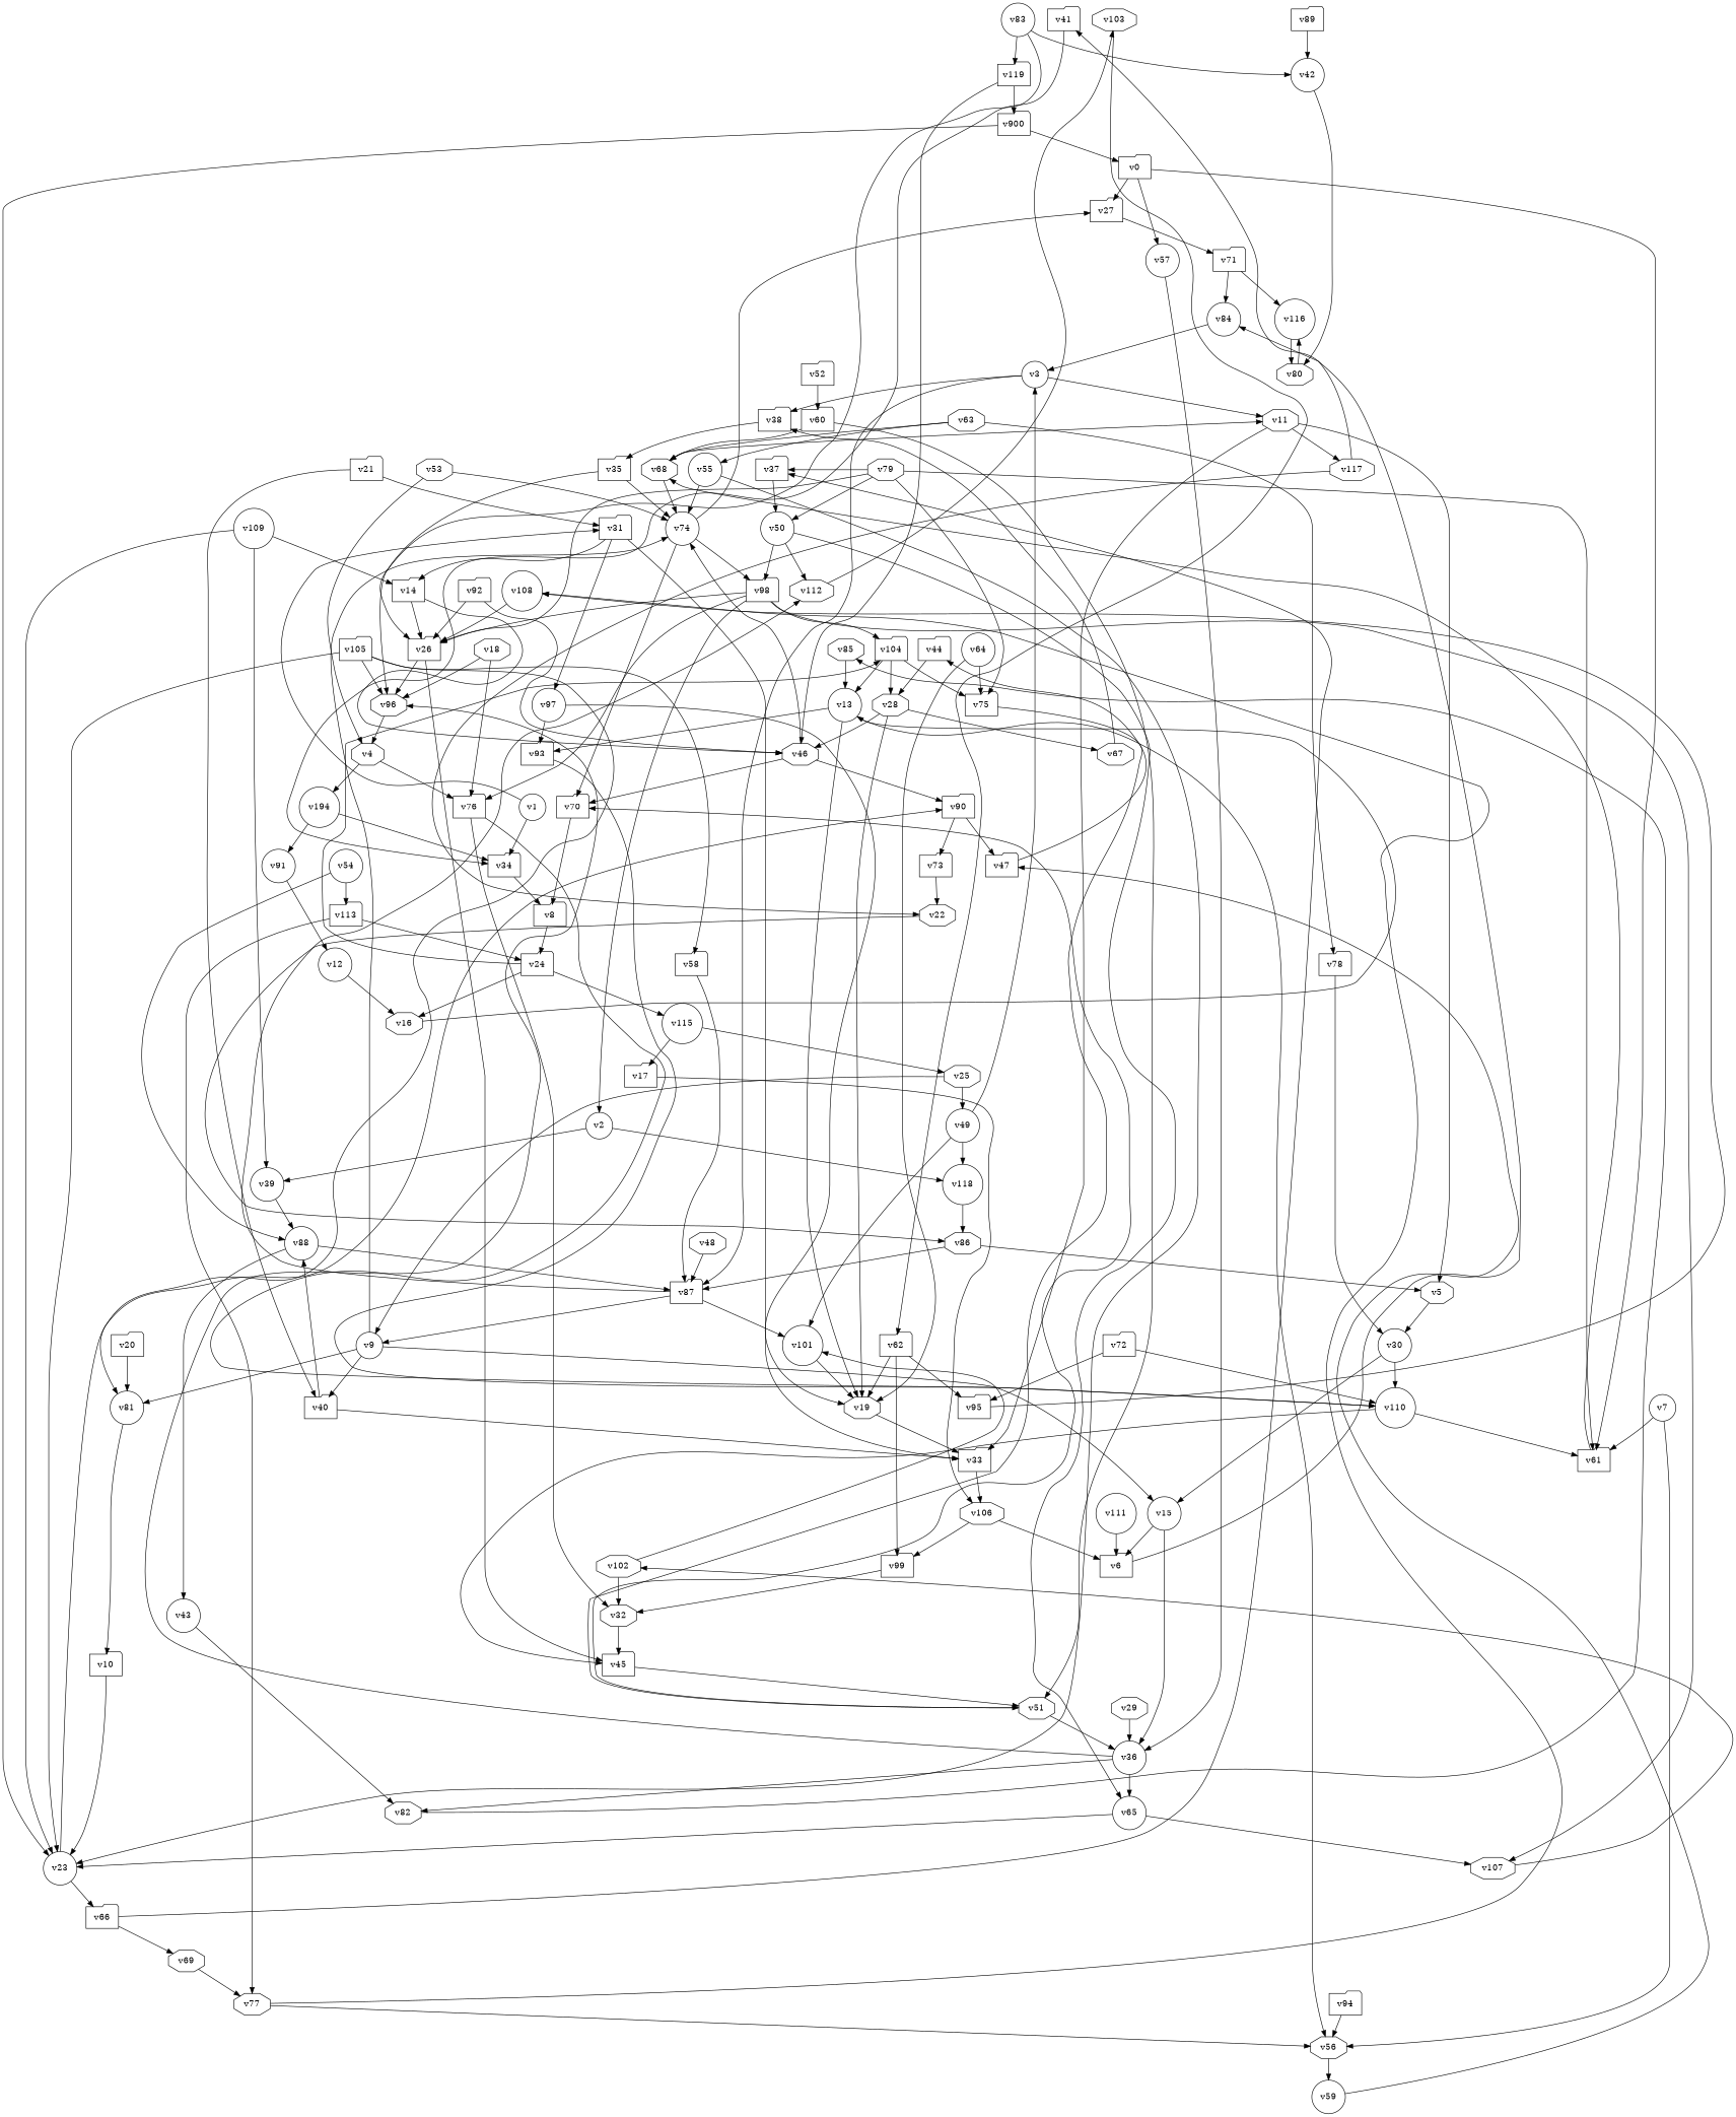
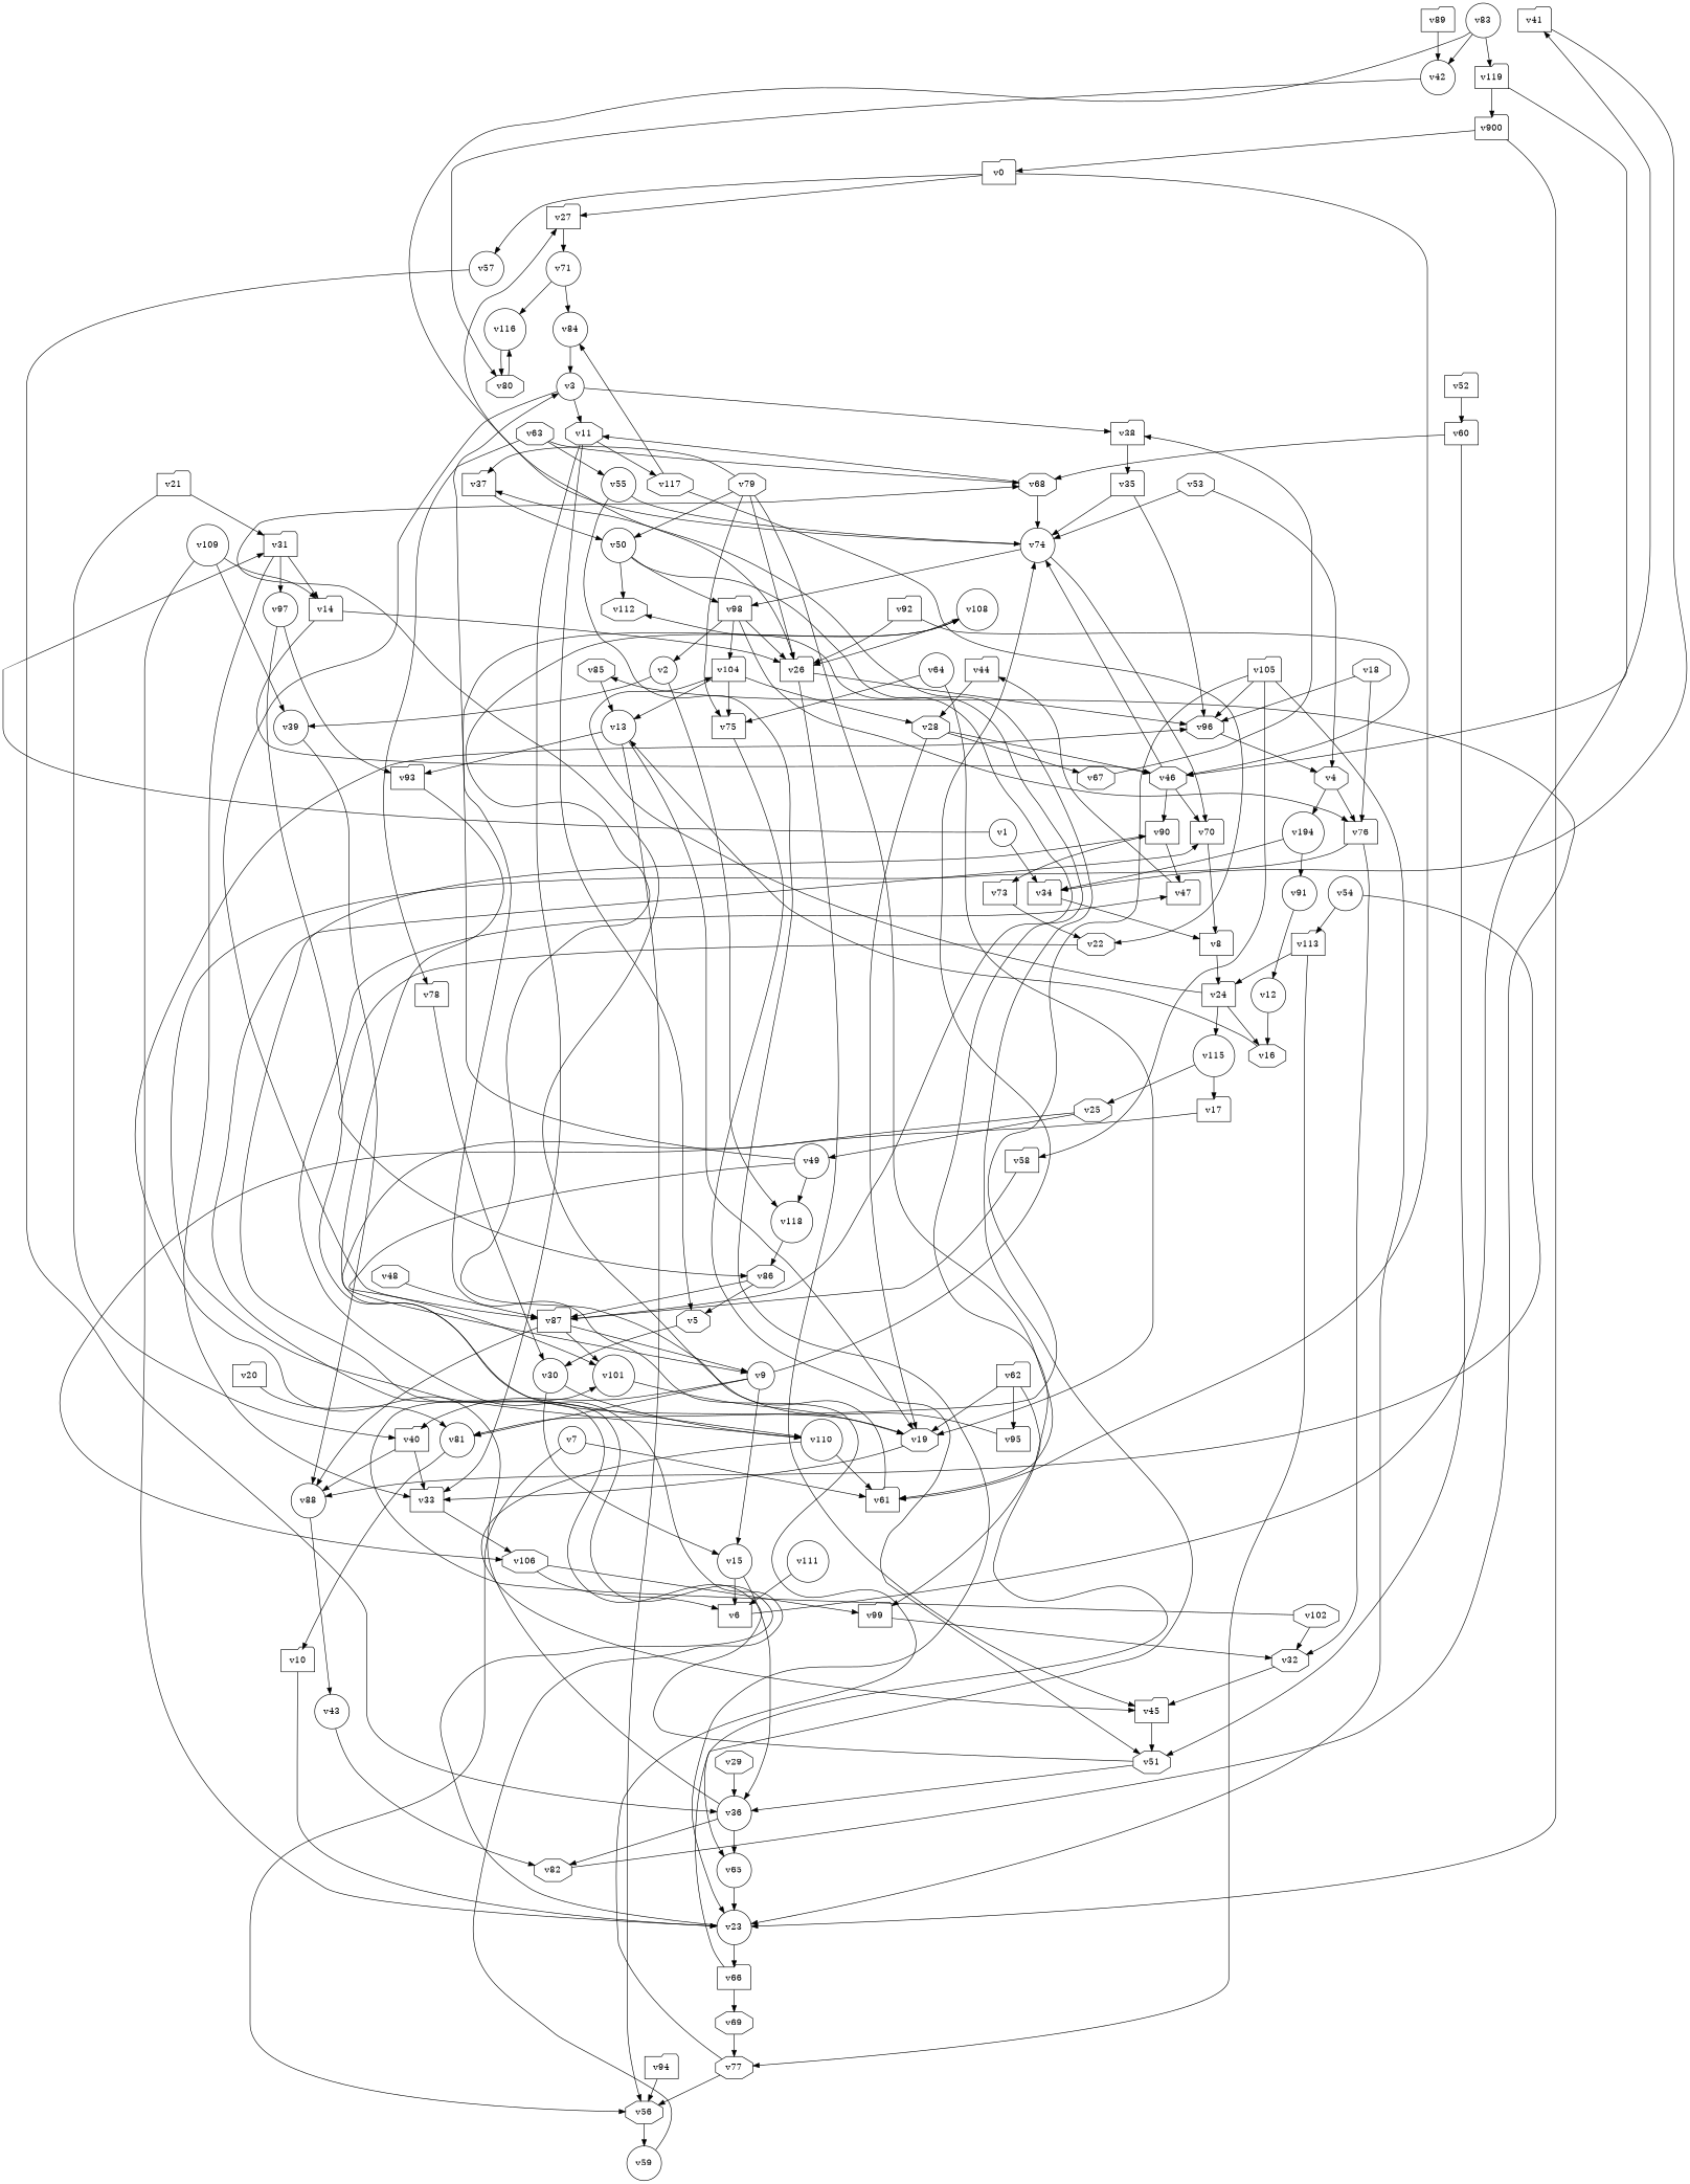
  digraph {
    node [player=0 shape=folder]
    v0 [player=1]
    v27 [player=1]
    v57 [player=1 shape=circle]
    v61
-   v71 [player=1]
+   v71 [player=1 shape=circle]
    v36 [player=1 shape=circle]
    v68 [player=1 shape=octagon]
    v1 [player=1 shape=circle]
    v31 [player=1]
    v34 [player=1]
    v33 [player=1]
    v14
    v97 [shape=circle]
    v8 [player=1]
    v2 [player=1 shape=circle]
    v39 [player=1 shape=circle]
    v118 [player=1 shape=circle]
    v88 [shape=circle]
    v86 [shape=octagon]
    v3 [shape=circle]
    v11 [shape=octagon]
    v38 [player=1]
    v87 [player=1]
    v5 [shape=octagon]
    v117 [shape=octagon]
    v35 [player=1]
    v9 [player=1 shape=circle]
    v101 [player=1 shape=circle]
    v112 [shape=octagon]
    v4 [player=1 shape=octagon]
    v76
    n32 [label=v194 player=1 shape=circle]
    v110 [shape=circle]
    v32 [shape=octagon]
    v91 [player=1 shape=circle]
    v30 [shape=circle]
    v15 [shape=circle]
    v6
    v41
    v7 [player=1 shape=circle]
    v56 [player=1 shape=octagon]
    v59 [shape=circle]
    v24
    v16 [player=1 shape=octagon]
    v104 [player=1]
    v115 [shape=circle]
    v40
    v74 [shape=circle]
    v81 [player=1 shape=circle]
    v70
    v98
    v10
    v23 [shape=circle]
    v66
    v90 [player=1]
    v106 [shape=octagon]
    v22 [player=1 shape=octagon]
    v84 [shape=circle]
    v12 [shape=circle]
    v13 [shape=circle]
    v19 [player=1 shape=octagon]
    v93
    v26 [player=1]
    v46 [player=1 shape=octagon]
    v96 [shape=octagon]
    v45
    v65 [player=1 shape=circle]
    v82 [shape=octagon]
    v17
    v99 [player=1]
    v18 [shape=octagon]
    v20
    v21 [player=1]
    v37
    v69 [shape=octagon]
    v47 [player=1]
    v73 [player=1]
    v28 [shape=octagon]
    v75
    v25 [shape=octagon]
    v49 [player=1 shape=circle]
    v51 [player=1 shape=octagon]
    v116 [shape=circle]
    v67 [shape=octagon]
    v29 [player=1 shape=octagon]
-   v107 [player=1 shape=octagon]
    v85 [shape=octagon]
    v50 [shape=circle]
    v43 [shape=circle]
    v42 [player=1 shape=circle]
    v80 [player=1 shape=octagon]
    v44 [player=1]
    v48 [shape=octagon]
-   v103 [shape=octagon]
    v52
    v60
    v53 [player=1 shape=octagon]
    v54 [shape=circle]
    v113
    v77 [shape=octagon]
    v55 [shape=circle]
    v58
    v62
    v95
    v108 [player=1 shape=circle]
    v63 [player=1 shape=octagon]
    v78 [player=1]
    v64 [player=1 shape=circle]
    v102 [player=1 shape=octagon]
-   v72
    v79 [player=1 shape=octagon]
    v83 [player=1 shape=circle]
    v119 [player=1]
    n114 [label=v900]
    v89 [player=1]
    v92 [player=1]
    v94 [player=1]
    v105 [player=1]
    v109 [player=1 shape=circle]
    v111 [player=1 shape=circle]
    v0 -> v27
    v0 -> v57
    v0 -> v61
    v27 -> v71
    v57 -> v36
    v61 -> v68 [constraint="t >= 3"]
    v71 -> v84
    v71 -> v116
    v36 -> v96 [constraint="t < 7"]
    v36 -> v65
    v36 -> v82
    v68 -> v11 [constraint="t mod 3 == 1"]
    v68 -> v74
    v1 -> v31 [constraint="t mod 4 == 2"]
    v1 -> v34
    v31 -> v33
    v31 -> v14
    v31 -> v97
    v34 -> v8
    v33 -> v106
    v14 -> v26
    v14 -> v46 [constraint="t mod 3 == 1"]
    v97 -> v19 [constraint="t >= 4"]
    v97 -> v93
    v8 -> v24
    v2 -> v39
    v2 -> v118
    v39 -> v88
    v118 -> v86
-   v88 -> v87
+   v87 -> v88
    v88 -> v43
    v86 -> v87
    v86 -> v5
    v3 -> v11
    v3 -> v38
    v3 -> v87
    v11 -> v33
    v11 -> v5
    v11 -> v117
    v38 -> v35
    v87 -> v9
    v87 -> v101
    v87 -> v112 [constraint="t mod 2 == 1"]
    v5 -> v30
    v117 -> v22 [constraint="t mod 3 == 0"]
    v117 -> v84
    v35 -> v74
    v35 -> v96
    v9 -> v15
    v9 -> v40
    v9 -> v74
    v9 -> v81
    v101 -> v19
-   v112 -> v103 [constraint="t < 12"]
    v4 -> v76
    v4 -> n32
    v76 -> v110 [constraint="t < 12"]
    v76 -> v32
    n32 -> v34
    n32 -> v91
    v110 -> v61
    v110 -> v45 [constraint="t mod 2 == 0"]
    v32 -> v45
    v91 -> v12
    v30 -> v110
    v30 -> v15
    v15 -> v36
    v15 -> v6
    v6 -> v41 [constraint="t >= 2"]
    v41 -> v34 [constraint="t >= 5"]
    v7 -> v61
    v7 -> v56
    v56 -> v59
    v59 -> v47 [constraint="t >= 4"]
    v24 -> v16
    v24 -> v104 [constraint="t >= 4"]
    v24 -> v115
    v16 -> v13 [constraint="t >= 2"]
    v104 -> v13
    v104 -> v28
    v104 -> v75
    v115 -> v17
    v115 -> v25
    v40 -> v33 [constraint="t >= 1"]
    v40 -> v88
    v74 -> v27
    v74 -> v70
    v74 -> v98
    v81 -> v10
    v70 -> v8
    v98 -> v2
    v98 -> v76
    v98 -> v104
    v98 -> v26
-   v98 -> v107
    v10 -> v23
    v23 -> v66
    v23 -> v90 [constraint="t >= 2"]
    v66 -> v37 [constraint="t < 13"]
    v66 -> v69
    v90 -> v47
    v90 -> v73
    v106 -> v6
    v106 -> v99
    v22 -> v86 [constraint="t < 15"]
    v84 -> v3
    v12 -> v16
    v13 -> v56
    v13 -> v19
    v13 -> v93
    v19 -> v33
    v93 -> v110 [constraint="t >= 1"]
    v26 -> v96
    v26 -> v45
    v46 -> v74
    v46 -> v70
    v46 -> v90
    v96 -> v4
    v45 -> v51
    v65 -> v23
-   v65 -> v107
    v82 -> v85 [constraint="t < 12"]
    v17 -> v106 [constraint="t >= 1"]
    v99 -> v32
    v18 -> v76
    v18 -> v96
    v20 -> v81
    v21 -> v31
    v21 -> v40
    v37 -> v50
    v69 -> v77
    v47 -> v44 [constraint="t >= 3"]
    v73 -> v22
    v28 -> v19
    v28 -> v46
    v28 -> v67
    v75 -> v51 [constraint="t >= 4"]
    v25 -> v9 [constraint="t < 7"]
    v25 -> v49
    v49 -> v118
    v49 -> v3
    v49 -> v101 [constraint="t >= 4"]
    v51 -> v36
    v51 -> v70 [constraint="t < 14"]
    v116 -> v80
    v67 -> v38
    v29 -> v36
-   v107 -> v102 [constraint="t < 10"]
    v85 -> v13
    v50 -> v112
    v50 -> v98
    v50 -> v65 [constraint="t < 5"]
    v43 -> v82
    v42 -> v80
    v80 -> v116
    v44 -> v28
    v48 -> v87
-   v103 -> v62 [constraint="t mod 4 == 0"]
    v52 -> v60
    v60 -> v68
    v60 -> v51
    v53 -> v4
    v53 -> v74
    v54 -> v88 [constraint="t < 8"]
    v54 -> v113
    v113 -> v24
    v113 -> v77
    v77 -> v56
    v77 -> v108 [constraint="t < 15"]
    v55 -> v74
    v55 -> v23 [constraint="t < 10"]
    v58 -> v87
    v62 -> v19
    v62 -> v99
    v62 -> v95
    v95 -> v108 [constraint="t < 8"]
    v108 -> v26
    v63 -> v68
    v63 -> v55 [constraint="t >= 1"]
    v63 -> v78
    v78 -> v30
    v64 -> v19
    v64 -> v75
    v102 -> v101 [constraint="t mod 5 == 0"]
    v102 -> v32
-   v72 -> v110
-   v72 -> v95
    v79 -> v61
    v79 -> v26
    v79 -> v37 [constraint="t < 11"]
    v79 -> v75
    v79 -> v50
    v83 -> v26 [constraint="t mod 5 == 2"]
    v83 -> v42
    v83 -> v119
    v119 -> v46
    v119 -> n114
    n114 -> v0
    n114 -> v23
    v89 -> v42
    v92 -> v26
    v92 -> v46 [constraint="t >= 3"]
    v94 -> v56
    v105 -> v81 [constraint="t >= 1"]
    v105 -> v23
    v105 -> v96
    v105 -> v58
    v109 -> v14
    v109 -> v39
    v109 -> v23
    v111 -> v6
  }
